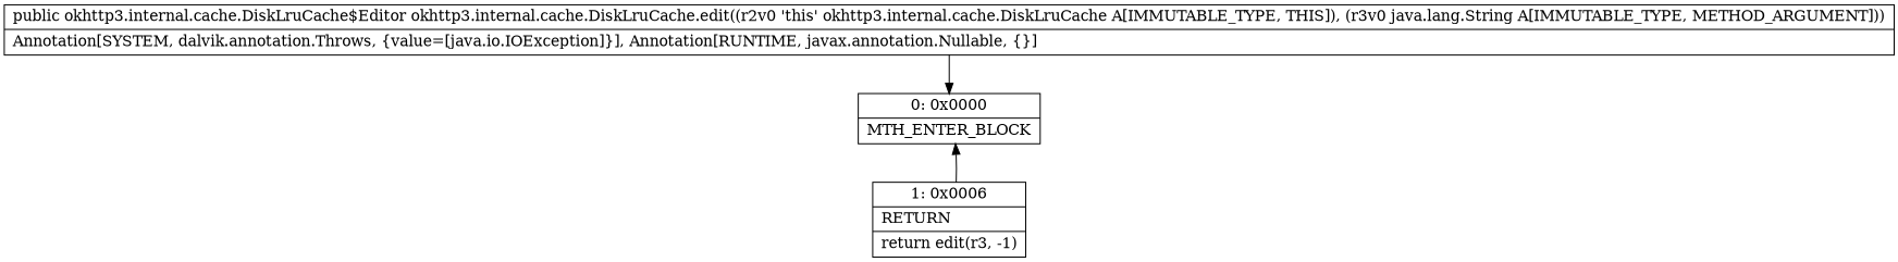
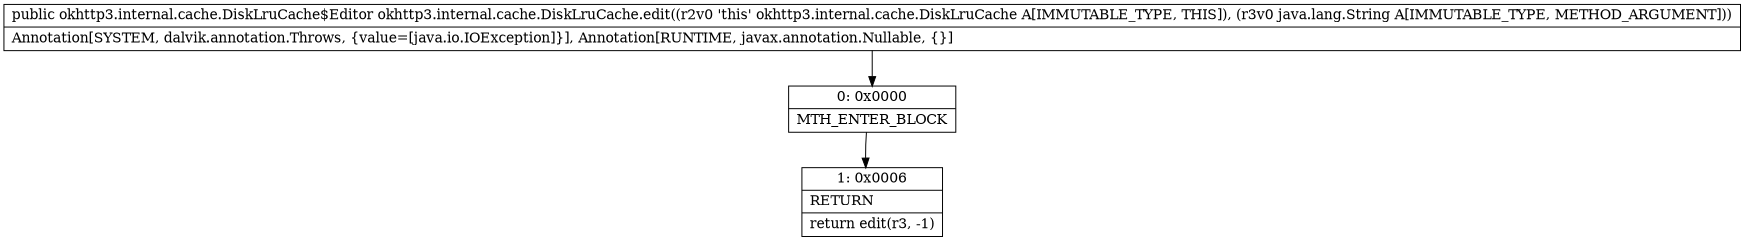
  digraph {
    node [shape=record]
    n1 [label="{0\:\ 0x0000|MTH_ENTER_BLOCK\l}"]
    n2 [label="{1\:\ 0x0006|RETURN\l|return edit(r3, \-1)\l}"]
    n3 [label="{public okhttp3.internal.cache.DiskLruCache$Editor okhttp3.internal.cache.DiskLruCache.edit((r2v0 'this' okhttp3.internal.cache.DiskLruCache A[IMMUTABLE_TYPE, THIS]), (r3v0 java.lang.String A[IMMUTABLE_TYPE, METHOD_ARGUMENT]))  | Annotation[SYSTEM, dalvik.annotation.Throws, \{value=[java.io.IOException]\}], Annotation[RUNTIME, javax.annotation.Nullable, \{\}]\l}"]
-   n2 -> n1
+   n1 -> n2
    n3 -> n1
  }
